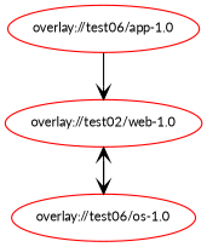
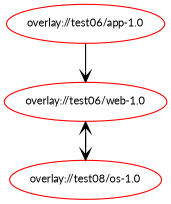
  digraph {
    compound=true
    concentrate=true
    fontname=Lato
    newrank=true
    rankdir=TD
    node [color=red fontname=Lato fontsize=10]
    edge [arrowhead=vee fontname=Lato]
    "overlay://test06/app-1.0"
-   "overlay://test06/web-1.0" [label="overlay://test02/web-1.0"]
-   "overlay://test06/os-1.0"
+   "overlay://test06/web-1.0"
+   "overlay://test06/os-1.0" [label="overlay://test08/os-1.0"]
    "overlay://test06/app-1.0" -> "overlay://test06/web-1.0"
    "overlay://test06/web-1.0" -> "overlay://test06/os-1.0"
    "overlay://test06/os-1.0" -> "overlay://test06/web-1.0"
  }
